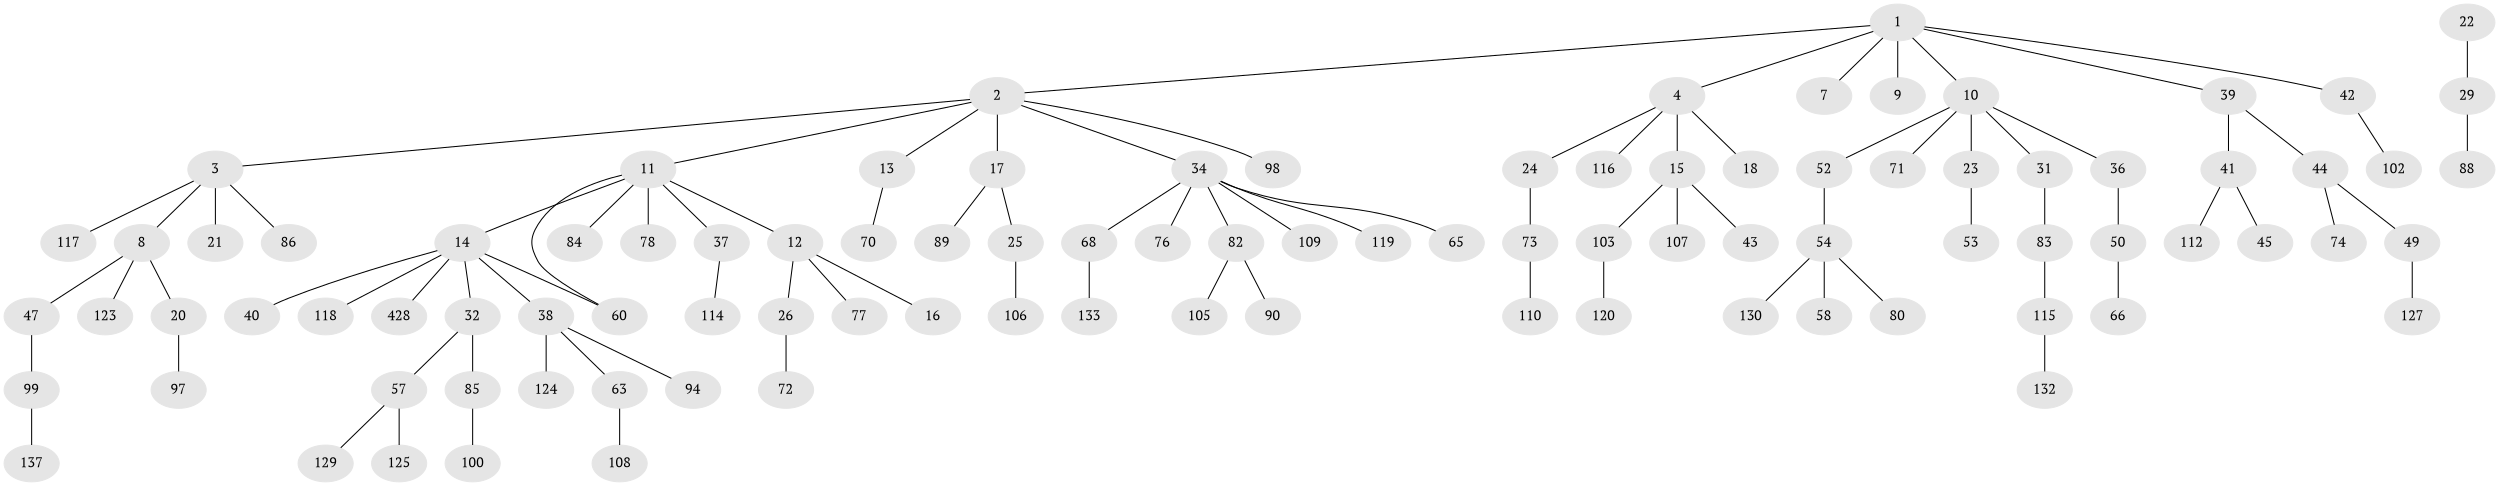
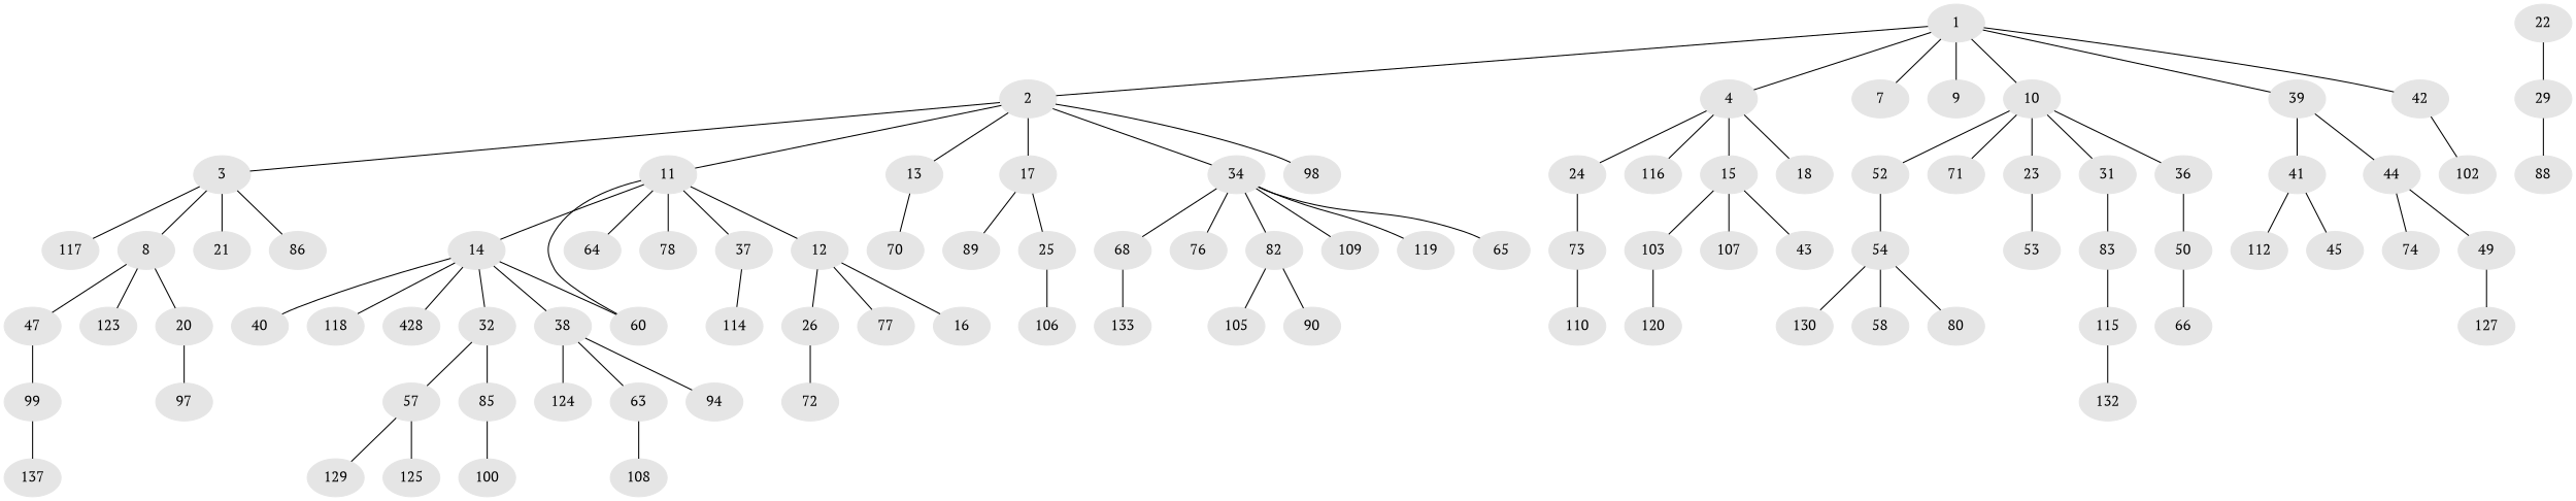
  graph {
    fontname="PT Serif"
    node [color=gray90 fontname="PT Serif" style=filled]
    edge [fontname="PT Serif"]
    1 [super="+6"]
    2 [super="+5"]
    4 [super="+46"]
    7
    9
    10 [super="+30"]
    39
    42 [super="+59"]
    3 [super="+134"]
    11 [super="+122"]
    13 [super="+27"]
    17 [super="+95"]
    34 [super="+35"]
    98
    15 [super="+19"]
    18 [super="+113"]
    24
    116
    23
    31 [super="+79"]
    36
    52
    71
    41 [super="+69"]
    44 [super="+48"]
    102
    8 [super="+28"]
    21
    86
    117
    12 [super="+56"]
    14 [super="+51"]
    37 [super="+75"]
-   64 [label=84]
+   64
    78
    60
    70
    25 [super="+84"]
    89
    65 [super="+96"]
    68
    76
    82 [super="+87"]
    109
    119
    20 [super="+81"]
    47
    123
    43
    103
    107 [super="+138"]
    73 [super="+92"]
    97
    99
    53
    83
    50 [super="+61"]
    54 [super="+55"]
    16
    26 [super="+33"]
    77
    32 [super="+101"]
    38 [super="+111"]
    40
    118
    n66 [label=428]
    29 [super="+131"]
    22
    114
    72
    57 [super="+67"]
    85 [super="+91"]
    63
    94 [super="+121"]
    124
    120
    106
    88 [super="+104"]
    110
    115
    125
    129
    100 [super="+135"]
    133
    90 [super="+126"]
    105
    66
    108
    45 [super="+93"]
    112
    49 [super="+62"]
    74
    127
    137
    58
    80 [super="+136"]
    130
    132
    1 -- 2
    1 -- 4
    1 -- 7
    1 -- 9
    1 -- 10
    1 -- 39
    1 -- 42
    2 -- 3
    2 -- 11
    2 -- 13
    2 -- 17
    2 -- 34
    2 -- 98
    4 -- 15
    4 -- 18
    4 -- 24
    4 -- 116
    10 -- 23
    10 -- 31
    10 -- 36
    10 -- 52
    10 -- 71
    39 -- 41
    39 -- 44
    42 -- 102
    3 -- 8
    3 -- 21
    3 -- 86
    3 -- 117
    11 -- 12
    11 -- 14
    11 -- 37
    11 -- 64
    11 -- 78
    11 -- 60
    13 -- 70
    17 -- 25
    17 -- 89
    34 -- 65
    34 -- 68
    34 -- 76
    34 -- 82
    34 -- 109
    34 -- 119
    15 -- 43
    15 -- 103
    15 -- 107
    24 -- 73
    23 -- 53
    31 -- 83
    36 -- 50
    52 -- 54
    41 -- 45
    41 -- 112
    44 -- 49
    44 -- 74
    8 -- 20
    8 -- 47
    8 -- 123
    12 -- 16
    12 -- 26
    12 -- 77
    14 -- 60
    14 -- 32
    14 -- 38
    14 -- 40
    14 -- 118
    14 -- n66
    37 -- 114
    25 -- 106
    68 -- 133
    82 -- 90
    82 -- 105
    20 -- 97
    47 -- 99
    103 -- 120
    73 -- 110
    99 -- 137
    83 -- 115
    50 -- 66
    54 -- 58
    54 -- 80
    54 -- 130
    26 -- 72
    32 -- 57
    32 -- 85
    38 -- 63
    38 -- 94
    38 -- 124
    29 -- 88
    22 -- 29
    57 -- 125
    57 -- 129
    85 -- 100
    63 -- 108
    115 -- 132
    49 -- 127
  }
